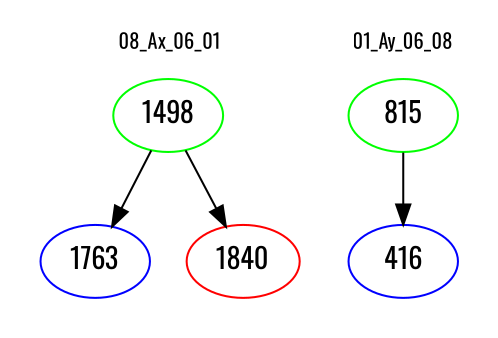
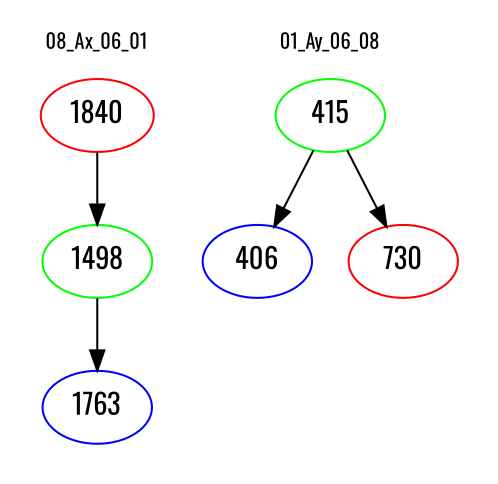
  digraph {
    fontname=Oswald
    node [color=green fontname=Oswald]
    edge [color=black fontname=Oswald]
    n1 [label=1498]
    n2 [color=blue label=1763]
    n3 [color=red label=1840]
-   n4 [label=815]
-   n5 [color=blue label=416]
+   n4 [label=415]
+   n5 [color=blue label=406]
+   n6 [color=red label=730]
    subgraph cluster_1 {
      color=white
      fontsize=10
      label="08_Ax_06_01"
      n1
      n2
      n3
    }
    subgraph cluster_2 {
      color=white
      fontsize=10
      label="01_Ay_06_08"
      n4
      n5
+     n6
    }
    n1 -> n2
-   n1 -> n3
+   n3 -> n1
    n4 -> n5
+   n4 -> n6
  }
